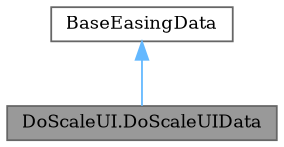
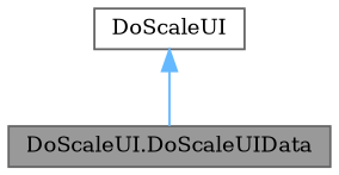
  digraph {
    fontname="DejaVu Serif"
    node [color=gray40 fontname="DejaVu Serif" fontsize=10 shape=box style=filled]
    n1 [fillcolor=grey60 fontcolor=black height=0.2 label="DoScaleUI.DoScaleUIData" width=0.4]
-   n2 [fillcolor=white height=0.2 label=BaseEasingData width=0.4]
+   n2 [fillcolor=white height=0.2 label=DoScaleUI width=0.4]
    n2 -> n1 [color=steelblue1 dir=back fontname="DejaVu Serif" fontsize=10 labelfontname=Helvetica labelfontsize=10 style=solid]
  }
